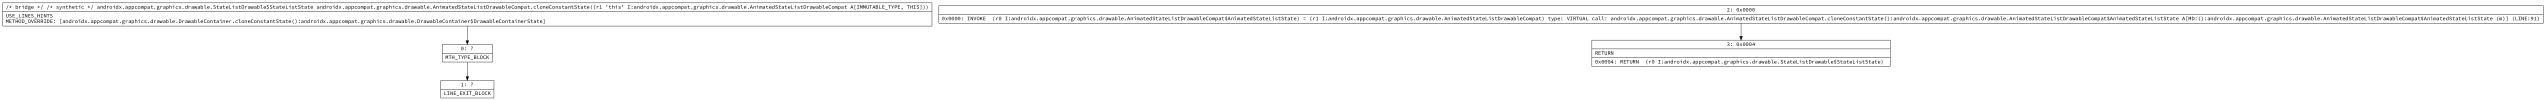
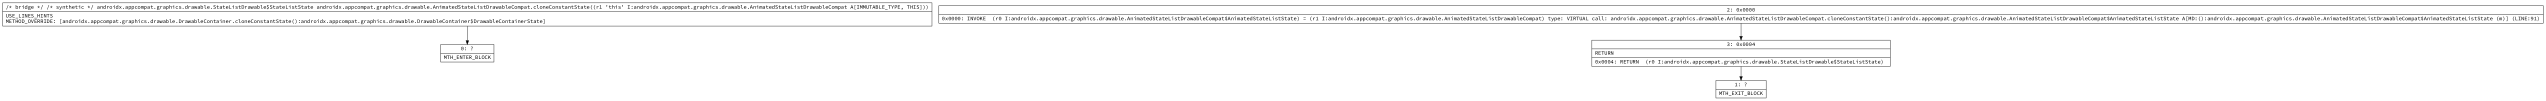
  digraph {
    fontname="Source Code Pro"
    node [fontname="Source Code Pro" shape=record]
    edge [fontname="Source Code Pro"]
-   n1 [label="{0\:\ ?|MTH_TYPE_BLOCK\l}"]
+   n1 [label="{0\:\ ?|MTH_ENTER_BLOCK\l}"]
    n2 [label="{2\:\ 0x0000|0x0000: INVOKE  (r0 I:androidx.appcompat.graphics.drawable.AnimatedStateListDrawableCompat$AnimatedStateListState) = (r1 I:androidx.appcompat.graphics.drawable.AnimatedStateListDrawableCompat) type: VIRTUAL call: androidx.appcompat.graphics.drawable.AnimatedStateListDrawableCompat.cloneConstantState():androidx.appcompat.graphics.drawable.AnimatedStateListDrawableCompat$AnimatedStateListState A[MD:():androidx.appcompat.graphics.drawable.AnimatedStateListDrawableCompat$AnimatedStateListState (m)] (LINE:91)\l}"]
    n3 [label="{3\:\ 0x0004|RETURN\l|0x0004: RETURN  (r0 I:androidx.appcompat.graphics.drawable.StateListDrawable$StateListState) \l}"]
-   n4 [label="{1\:\ ?|LINE_EXIT_BLOCK\l}"]
+   n4 [label="{1\:\ ?|MTH_EXIT_BLOCK\l}"]
    n5 [label="{\/* bridge *\/ \/* synthetic *\/ androidx.appcompat.graphics.drawable.StateListDrawable$StateListState androidx.appcompat.graphics.drawable.AnimatedStateListDrawableCompat.cloneConstantState((r1 'this' I:androidx.appcompat.graphics.drawable.AnimatedStateListDrawableCompat A[IMMUTABLE_TYPE, THIS]))  | USE_LINES_HINTS\lMETHOD_OVERRIDE: [androidx.appcompat.graphics.drawable.DrawableContainer.cloneConstantState():androidx.appcompat.graphics.drawable.DrawableContainer$DrawableContainerState]\l}"]
    n2 -> n3
-   n1 -> n4
+   n3 -> n4
    n5 -> n1
  }
